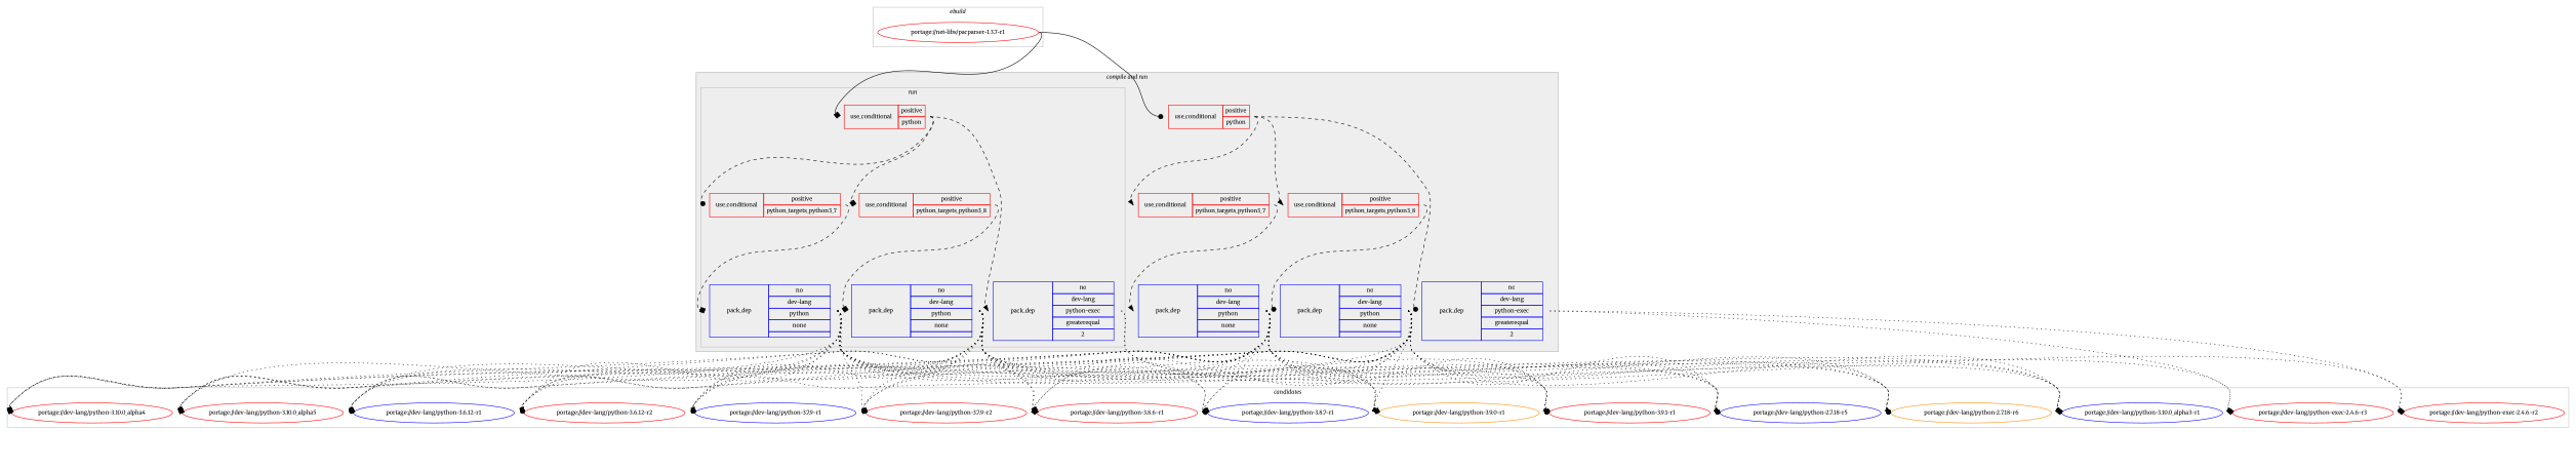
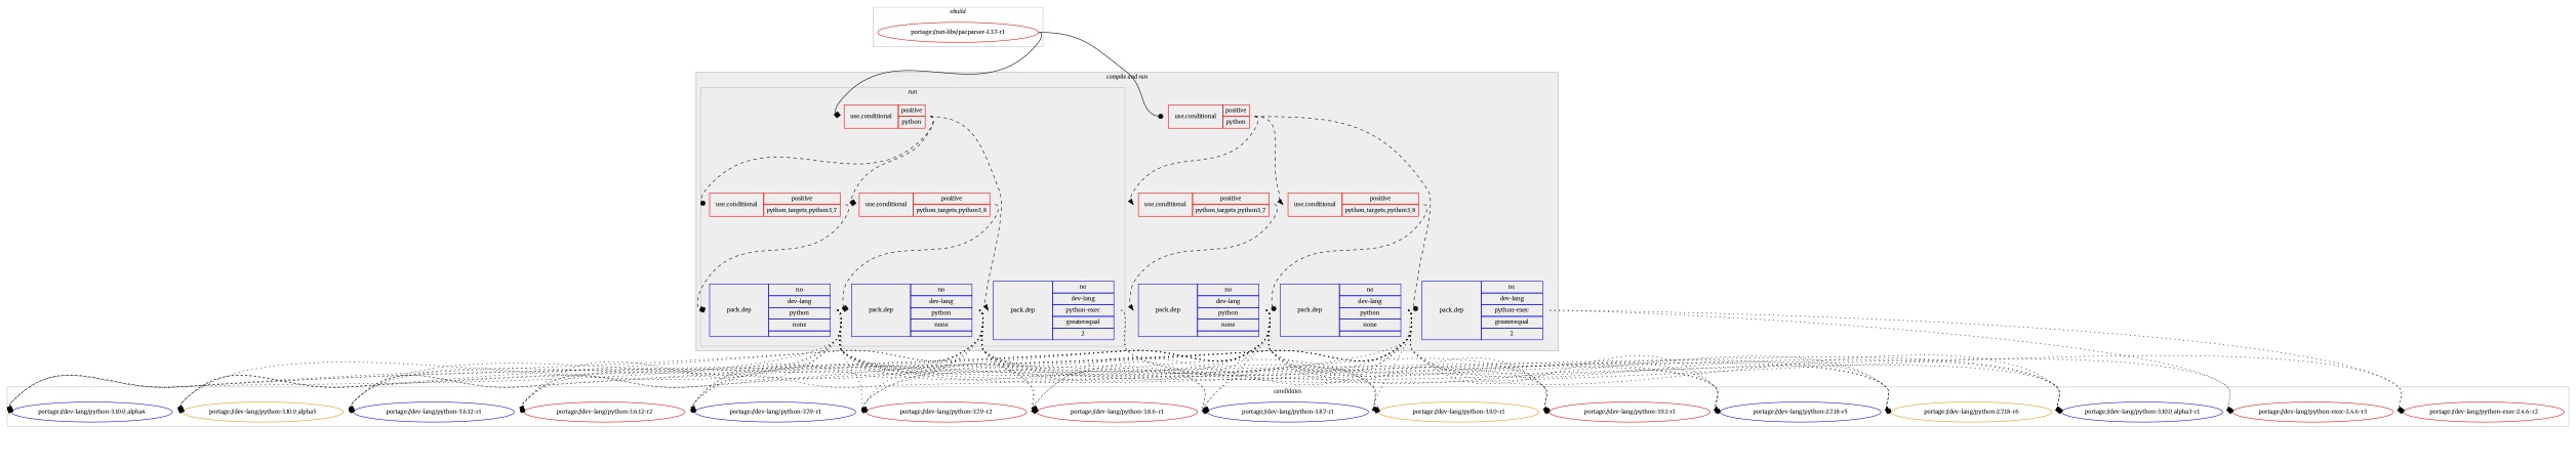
  digraph {
    compound=true
    concentrate=true
    fontname=Merriweather
    fontsize=10
    newrank=true
    rankdir=TB
    ranksep=1.5
    node [color=red fontname=Merriweather fontsize=10]
    edge [arrowhead=normal fontname=Merriweather headport=w style=dotted tailport=e weight=100]
    n1 [label="portage://net-libs/pacparser-1.3.7-r1" width=4]
    n2 [color=blue label=<<TABLE BORDER="0" CELLBORDER="1" CELLSPACING="0" CELLPADDING="4" WIDTH="220"><TR><TD ROWSPAN="6" CELLPADDING="30">pack_dep</TD></TR><TR><TD WIDTH="110">no</TD></TR><TR><TD>dev-lang</TD></TR><TR><TD>python</TD></TR><TR><TD>none</TD></TR><TR><TD></TD></TR></TABLE>> shape=none]
    n3 [label=<<TABLE BORDER="0" CELLBORDER="1" CELLSPACING="0" CELLPADDING="4"><TR><TD ROWSPAN="3" CELLPADDING="10">use_conditional</TD></TR><TR><TD>positive</TD></TR><TR><TD>python_targets_python3_7</TD></TR></TABLE>> shape=none]
    n4 [color=blue label=<<TABLE BORDER="0" CELLBORDER="1" CELLSPACING="0" CELLPADDING="4" WIDTH="220"><TR><TD ROWSPAN="6" CELLPADDING="30">pack_dep</TD></TR><TR><TD WIDTH="110">no</TD></TR><TR><TD>dev-lang</TD></TR><TR><TD>python</TD></TR><TR><TD>none</TD></TR><TR><TD></TD></TR></TABLE>> shape=none]
    n5 [label=<<TABLE BORDER="0" CELLBORDER="1" CELLSPACING="0" CELLPADDING="4"><TR><TD ROWSPAN="3" CELLPADDING="10">use_conditional</TD></TR><TR><TD>positive</TD></TR><TR><TD>python_targets_python3_8</TD></TR></TABLE>> shape=none]
    n6 [color=blue label=<<TABLE BORDER="0" CELLBORDER="1" CELLSPACING="0" CELLPADDING="4" WIDTH="220"><TR><TD ROWSPAN="6" CELLPADDING="30">pack_dep</TD></TR><TR><TD WIDTH="110">no</TD></TR><TR><TD>dev-lang</TD></TR><TR><TD>python-exec</TD></TR><TR><TD>greaterequal</TD></TR><TR><TD>2</TD></TR></TABLE>> shape=none]
    n7 [label=<<TABLE BORDER="0" CELLBORDER="1" CELLSPACING="0" CELLPADDING="4"><TR><TD ROWSPAN="3" CELLPADDING="10">use_conditional</TD></TR><TR><TD>positive</TD></TR><TR><TD>python</TD></TR></TABLE>> shape=none]
    n8 [color=blue label=<<TABLE BORDER="0" CELLBORDER="1" CELLSPACING="0" CELLPADDING="4" WIDTH="220"><TR><TD ROWSPAN="6" CELLPADDING="30">pack_dep</TD></TR><TR><TD WIDTH="110">no</TD></TR><TR><TD>dev-lang</TD></TR><TR><TD>python</TD></TR><TR><TD>none</TD></TR><TR><TD></TD></TR></TABLE>> shape=none]
    n9 [label=<<TABLE BORDER="0" CELLBORDER="1" CELLSPACING="0" CELLPADDING="4"><TR><TD ROWSPAN="3" CELLPADDING="10">use_conditional</TD></TR><TR><TD>positive</TD></TR><TR><TD>python_targets_python3_7</TD></TR></TABLE>> shape=none]
    n10 [color=blue label=<<TABLE BORDER="0" CELLBORDER="1" CELLSPACING="0" CELLPADDING="4" WIDTH="220"><TR><TD ROWSPAN="6" CELLPADDING="30">pack_dep</TD></TR><TR><TD WIDTH="110">no</TD></TR><TR><TD>dev-lang</TD></TR><TR><TD>python</TD></TR><TR><TD>none</TD></TR><TR><TD></TD></TR></TABLE>> shape=none]
    n11 [label=<<TABLE BORDER="0" CELLBORDER="1" CELLSPACING="0" CELLPADDING="4"><TR><TD ROWSPAN="3" CELLPADDING="10">use_conditional</TD></TR><TR><TD>positive</TD></TR><TR><TD>python_targets_python3_8</TD></TR></TABLE>> shape=none]
    n12 [color=blue label=<<TABLE BORDER="0" CELLBORDER="1" CELLSPACING="0" CELLPADDING="4" WIDTH="220"><TR><TD ROWSPAN="6" CELLPADDING="30">pack_dep</TD></TR><TR><TD WIDTH="110">no</TD></TR><TR><TD>dev-lang</TD></TR><TR><TD>python-exec</TD></TR><TR><TD>greaterequal</TD></TR><TR><TD>2</TD></TR></TABLE>> shape=none]
    n13 [label=<<TABLE BORDER="0" CELLBORDER="1" CELLSPACING="0" CELLPADDING="4"><TR><TD ROWSPAN="3" CELLPADDING="10">use_conditional</TD></TR><TR><TD>positive</TD></TR><TR><TD>python</TD></TR></TABLE>> shape=none]
    n14 [label="portage://dev-lang/python-3.9.1-r1" width=4]
    n15 [color=darkorange label="portage://dev-lang/python-3.9.0-r1" width=4]
    n16 [color=blue label="portage://dev-lang/python-3.8.7-r1" width=4]
    n17 [label="portage://dev-lang/python-3.8.6-r1" width=4]
    n18 [label="portage://dev-lang/python-3.7.9-r2" width=4]
    n19 [color=blue label="portage://dev-lang/python-3.7.9-r1" width=4]
    n20 [label="portage://dev-lang/python-3.6.12-r2" width=4]
    n21 [color=blue label="portage://dev-lang/python-3.6.12-r1" width=4]
-   n22 [label="portage://dev-lang/python-3.10.0_alpha5" width=4]
-   n23 [label="portage://dev-lang/python-3.10.0_alpha4" width=4]
+   n22 [color=darkorange label="portage://dev-lang/python-3.10.0_alpha5" width=4]
+   n23 [color=blue label="portage://dev-lang/python-3.10.0_alpha4" width=4]
    n24 [color=blue label="portage://dev-lang/python-3.10.0_alpha3-r1" width=4]
    n25 [color=darkorange label="portage://dev-lang/python-2.7.18-r6" width=4]
    n26 [color=blue label="portage://dev-lang/python-2.7.18-r5" width=4]
    n27 [label="portage://dev-lang/python-exec-2.4.6-r3" width=4]
    n28 [label="portage://dev-lang/python-exec-2.4.6-r2" width=4]
    subgraph cluster_1 {
      color=gray
      label=<<i>ebuild</i>>
      rank=same
      n1
    }
    subgraph cluster_2 {
      color=gray
      label=<<i>dependencies</i>>
      subgraph cluster_3 {
        color=gray
        fillcolor="#eeeeee"
        label=<<i>compile</i>>
        style=filled
        subgraph sub_4 {
          color=gray
          fillcolor="#eeeeee"
          label=<<i>compile</i>>
          style=filled
          n7
          subgraph sub_5 {
            color=gray
            fillcolor="#eeeeee"
            label=<<i>compile</i>>
            style=filled
            n3
            subgraph sub_6 {
              color=gray
              fillcolor="#eeeeee"
              label=<<i>compile</i>>
              style=filled
              n2
            }
          }
          subgraph sub_7 {
            color=gray
            fillcolor="#eeeeee"
            label=<<i>compile</i>>
            style=filled
            n5
            subgraph sub_8 {
              color=gray
              fillcolor="#eeeeee"
              label=<<i>compile</i>>
              style=filled
              n4
            }
          }
          subgraph sub_9 {
            color=gray
            fillcolor="#eeeeee"
            label=<<i>compile</i>>
            style=filled
            n6
          }
        }
      }
      subgraph cluster_10 {
        color=gray
        fillcolor="#eeeeee"
        label=<<i>compile and run</i>>
        style=filled
      }
      subgraph cluster_11 {
        color=gray
        fillcolor="#eeeeee"
        label=<<i>run</i>>
        style=filled
        subgraph sub_12 {
          color=gray
          fillcolor="#eeeeee"
          label=<<i>run</i>>
          style=filled
          n13
          subgraph sub_13 {
            color=gray
            fillcolor="#eeeeee"
            label=<<i>run</i>>
            style=filled
            n9
            subgraph sub_14 {
              color=gray
              fillcolor="#eeeeee"
              label=<<i>run</i>>
              style=filled
              n8
            }
          }
          subgraph sub_15 {
            color=gray
            fillcolor="#eeeeee"
            label=<<i>run</i>>
            style=filled
            n11
            subgraph sub_16 {
              color=gray
              fillcolor="#eeeeee"
              label=<<i>run</i>>
              style=filled
              n10
            }
          }
          subgraph sub_17 {
            color=gray
            fillcolor="#eeeeee"
            label=<<i>run</i>>
            style=filled
            n12
          }
        }
      }
    }
    subgraph cluster_18 {
      color=gray
      label=<<i>candidates</i>>
      rank=same
      subgraph sub_19 {
        color=black
        label=<<i>candidates</i>>
        nodesep=1
        rank=same
        n14
        n15
        n16
        n17
        n18
        n19
        n20
        n21
        n22
        n23
        n24
        n25
        n26
      }
      subgraph sub_20 {
        color=black
        label=<<i>candidates</i>>
        nodesep=1
        rank=same
        n14
        n15
        n16
        n17
        n18
        n19
        n20
        n21
        n22
        n23
        n24
        n25
        n26
      }
      subgraph sub_21 {
        color=black
        label=<<i>candidates</i>>
        nodesep=1
        rank=same
        n27
        n28
      }
      subgraph sub_22 {
        color=black
        label=<<i>candidates</i>>
        nodesep=1
        rank=same
        n14
        n15
        n16
        n17
        n18
        n19
        n20
        n21
        n22
        n23
        n24
        n25
        n26
      }
      subgraph sub_23 {
        color=black
        label=<<i>candidates</i>>
        nodesep=1
        rank=same
        n14
        n15
        n16
        n17
        n18
        n19
        n20
        n21
        n22
        n23
        n24
        n25
        n26
      }
      subgraph sub_24 {
        color=black
        label=<<i>candidates</i>>
        nodesep=1
        rank=same
        n27
        n28
      }
    }
    n1 -> n7 [arrowhead=dot style=solid weight=20]
    n1 -> n13 [arrowhead=box style=solid weight=20]
    n2 -> n14 [arrowhead=dot]
    n2 -> n15 [arrowhead=box]
    n2 -> n16 [arrowhead=box]
    n2 -> n17
    n2 -> n18 [arrowhead=box]
    n2 -> n19 [arrowhead=dot]
    n2 -> n20
    n2 -> n21 [arrowhead=dot]
    n2 -> n22 [arrowhead=box]
    n2 -> n23
    n2 -> n24
    n2 -> n25 [arrowhead=dot]
    n2 -> n26 [arrowhead=dot]
    n3 -> n2 [style=dashed weight=20]
    n4 -> n14 [arrowhead=dot]
    n4 -> n15
    n4 -> n16 [arrowhead=box]
    n4 -> n17 [arrowhead=box]
    n4 -> n18 [arrowhead=dot]
    n4 -> n19 [arrowhead=dot]
    n4 -> n20 [arrowhead=dot]
    n4 -> n21 [arrowhead=dot]
    n4 -> n22 [arrowhead=box]
    n4 -> n23
    n4 -> n24 [arrowhead=box]
    n4 -> n25 [arrowhead=dot]
    n4 -> n26
    n5 -> n4 [arrowhead=dot style=dashed weight=20]
    n6 -> n27 [arrowhead=box]
    n6 -> n28 [arrowhead=box]
    n7 -> n3 [style=dashed weight=20]
    n7 -> n5 [style=dashed weight=20]
    n7 -> n6 [arrowhead=dot style=dashed weight=20]
    n8 -> n14 [arrowhead=dot]
    n8 -> n15
    n8 -> n16 [arrowhead=box]
    n8 -> n17 [arrowhead=box]
    n8 -> n18 [arrowhead=dot]
    n8 -> n19
    n8 -> n20 [arrowhead=dot]
    n8 -> n21
    n8 -> n22
    n8 -> n23 [arrowhead=box]
    n8 -> n24
    n8 -> n25
    n8 -> n26
    n9 -> n8 [arrowhead=box style=dashed weight=20]
    n10 -> n14
    n10 -> n15
    n10 -> n16 [arrowhead=dot]
    n10 -> n17
    n10 -> n18 [arrowhead=box]
    n10 -> n19 [arrowhead=dot]
    n10 -> n20
    n10 -> n21 [arrowhead=box]
    n10 -> n22
    n10 -> n23 [arrowhead=box]
    n10 -> n24
    n10 -> n25 [arrowhead=dot]
    n10 -> n26 [arrowhead=dot]
    n11 -> n10 [arrowhead=box style=dashed weight=20]
    n12 -> n27
    n12 -> n28
    n13 -> n9 [arrowhead=dot style=dashed weight=20]
    n13 -> n11 [arrowhead=box style=dashed weight=20]
    n13 -> n12 [style=dashed weight=20]
  }
